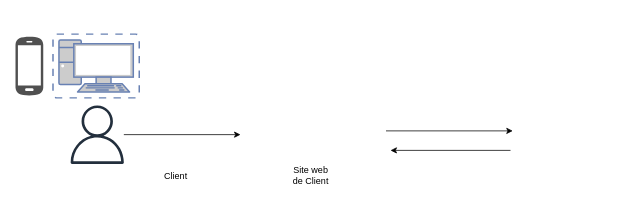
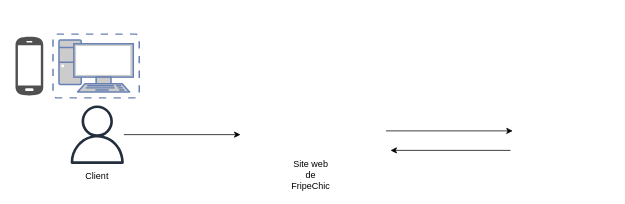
  <mxCell id="0" />
  <mxCell id="1" parent="0" />
  <mxCell id="2" value="" style="shape=image;verticalLabelPosition=bottom;labelBackgroundColor=default;verticalAlign=top;aspect=fixed;imageAspect=0;image=https://s.w.org/style/images/about/WordPress-logotype-alternative.png;" vertex="1" parent="1"><mxGeometry x="314" y="120" width="200" height="108" as="geometry" /></mxCell>
  <mxCell id="3" value="" style="shape=image;verticalLabelPosition=bottom;labelBackgroundColor=default;verticalAlign=top;aspect=fixed;imageAspect=0;image=https://cdn-icons-png.flaticon.com/512/149/149749.png;" vertex="1" parent="1"><mxGeometry x="683" y="113" width="122" height="122" as="geometry" /></mxCell>
  <mxCell id="4" value="" style="endArrow=classic;html=1;rounded=0;entryX=0;entryY=0.5;entryDx=0;entryDy=0;exitX=1;exitY=0.5;exitDx=0;exitDy=0;" edge="1" parent="1" source="2" target="3"><mxGeometry width="50" height="50" relative="1" as="geometry"><mxPoint x="316" y="213" as="sourcePoint" /><mxPoint x="366" y="163" as="targetPoint" /><Array as="points" /></mxGeometry></mxCell>
  <mxCell id="5" value="" style="endArrow=classic;html=1;rounded=0;" edge="1" parent="1"><mxGeometry width="50" height="50" relative="1" as="geometry"><mxPoint x="680" y="200" as="sourcePoint" /><mxPoint x="520" y="200" as="targetPoint" /></mxGeometry></mxCell>
- <mxCell id="6" value="Site web de Client" style="text;strokeColor=none;align=center;fillColor=none;html=1;verticalAlign=middle;whiteSpace=wrap;rounded=0;" vertex="1" parent="1"><mxGeometry x="384" y="218" width="60" height="30" as="geometry" /></mxCell>
+ <mxCell id="6" value="Site web de FripeChic" style="text;strokeColor=none;align=center;fillColor=none;html=1;verticalAlign=middle;whiteSpace=wrap;rounded=0;" vertex="1" parent="1"><mxGeometry x="384" y="218" width="60" height="30" as="geometry" /></mxCell>
  <mxCell id="7" value="" style="sketch=0;outlineConnect=0;fontColor=#232F3E;gradientColor=none;fillColor=#232F3D;strokeColor=none;dashed=0;verticalLabelPosition=bottom;verticalAlign=top;align=center;html=1;fontSize=12;fontStyle=0;aspect=fixed;pointerEvents=1;shape=mxgraph.aws4.user;" vertex="1" parent="1"><mxGeometry x="90" y="140" width="78" height="78" as="geometry" /></mxCell>
  <mxCell id="8" value="" style="shape=image;verticalLabelPosition=bottom;labelBackgroundColor=default;verticalAlign=top;aspect=fixed;imageAspect=0;image=https://upload.wikimedia.org/wikipedia/commons/thumb/b/ba/Stripe_Logo%2C_revised_2016.svg/2560px-Stripe_Logo%2C_revised_2016.svg.png;" vertex="1" parent="1"><mxGeometry x="430" y="126.08" width="75" height="35.75" as="geometry" /></mxCell>
  <mxCell id="9" value="" style="endArrow=classic;html=1;rounded=0;" edge="1" parent="1" source="7"><mxGeometry width="50" height="50" relative="1" as="geometry"><mxPoint x="360" y="280" as="sourcePoint" /><mxPoint x="320" y="179" as="targetPoint" /></mxGeometry></mxCell>
- <mxCell id="10" value="Client" style="text;strokeColor=none;align=center;fillColor=none;html=1;verticalAlign=middle;whiteSpace=wrap;rounded=0;" vertex="1" parent="1"><mxGeometry x="204" y="220" width="60" height="30" as="geometry" /></mxCell>
+ <mxCell id="10" value="Client" style="text;strokeColor=none;align=center;fillColor=none;html=1;verticalAlign=middle;whiteSpace=wrap;rounded=0;" vertex="1" parent="1"><mxGeometry x="99" y="220" width="60" height="30" as="geometry" /></mxCell>
  <mxCell id="11" value="" style="shape=image;verticalLabelPosition=bottom;labelBackgroundColor=default;verticalAlign=top;aspect=fixed;imageAspect=0;image=https://upload.wikimedia.org/wikipedia/fr/thumb/6/62/MySQL.svg/2560px-MySQL.svg.png;" vertex="1" parent="1"><mxGeometry x="677.5" y="20" width="133" height="68.83" as="geometry" /></mxCell>
  <mxCell id="12" value="" style="shape=image;verticalLabelPosition=bottom;labelBackgroundColor=default;verticalAlign=top;aspect=fixed;imageAspect=0;image=https://upload.wikimedia.org/wikipedia/commons/e/e7/Shopify_logo.svg;" vertex="1" parent="1"><mxGeometry x="300" y="130" width="94" height="27.91" as="geometry" /></mxCell>
  <mxCell id="13" value="" style="fontColor=#0066CC;verticalAlign=top;verticalLabelPosition=bottom;labelPosition=center;align=center;html=1;outlineConnect=0;fillColor=#CCCCCC;strokeColor=#6881B3;gradientColor=none;gradientDirection=north;strokeWidth=2;shape=mxgraph.networks.virtual_pc;" vertex="1" parent="1"><mxGeometry x="70" y="45" width="115" height="85" as="geometry" /></mxCell>
  <mxCell id="14" value="" style="sketch=0;pointerEvents=1;shadow=0;dashed=0;html=1;strokeColor=none;fillColor=#505050;labelPosition=center;verticalLabelPosition=bottom;verticalAlign=top;outlineConnect=0;align=center;shape=mxgraph.office.devices.cell_phone_android_proportional;" vertex="1" parent="1"><mxGeometry x="20" y="47.5" width="37" height="80" as="geometry" /></mxCell>
